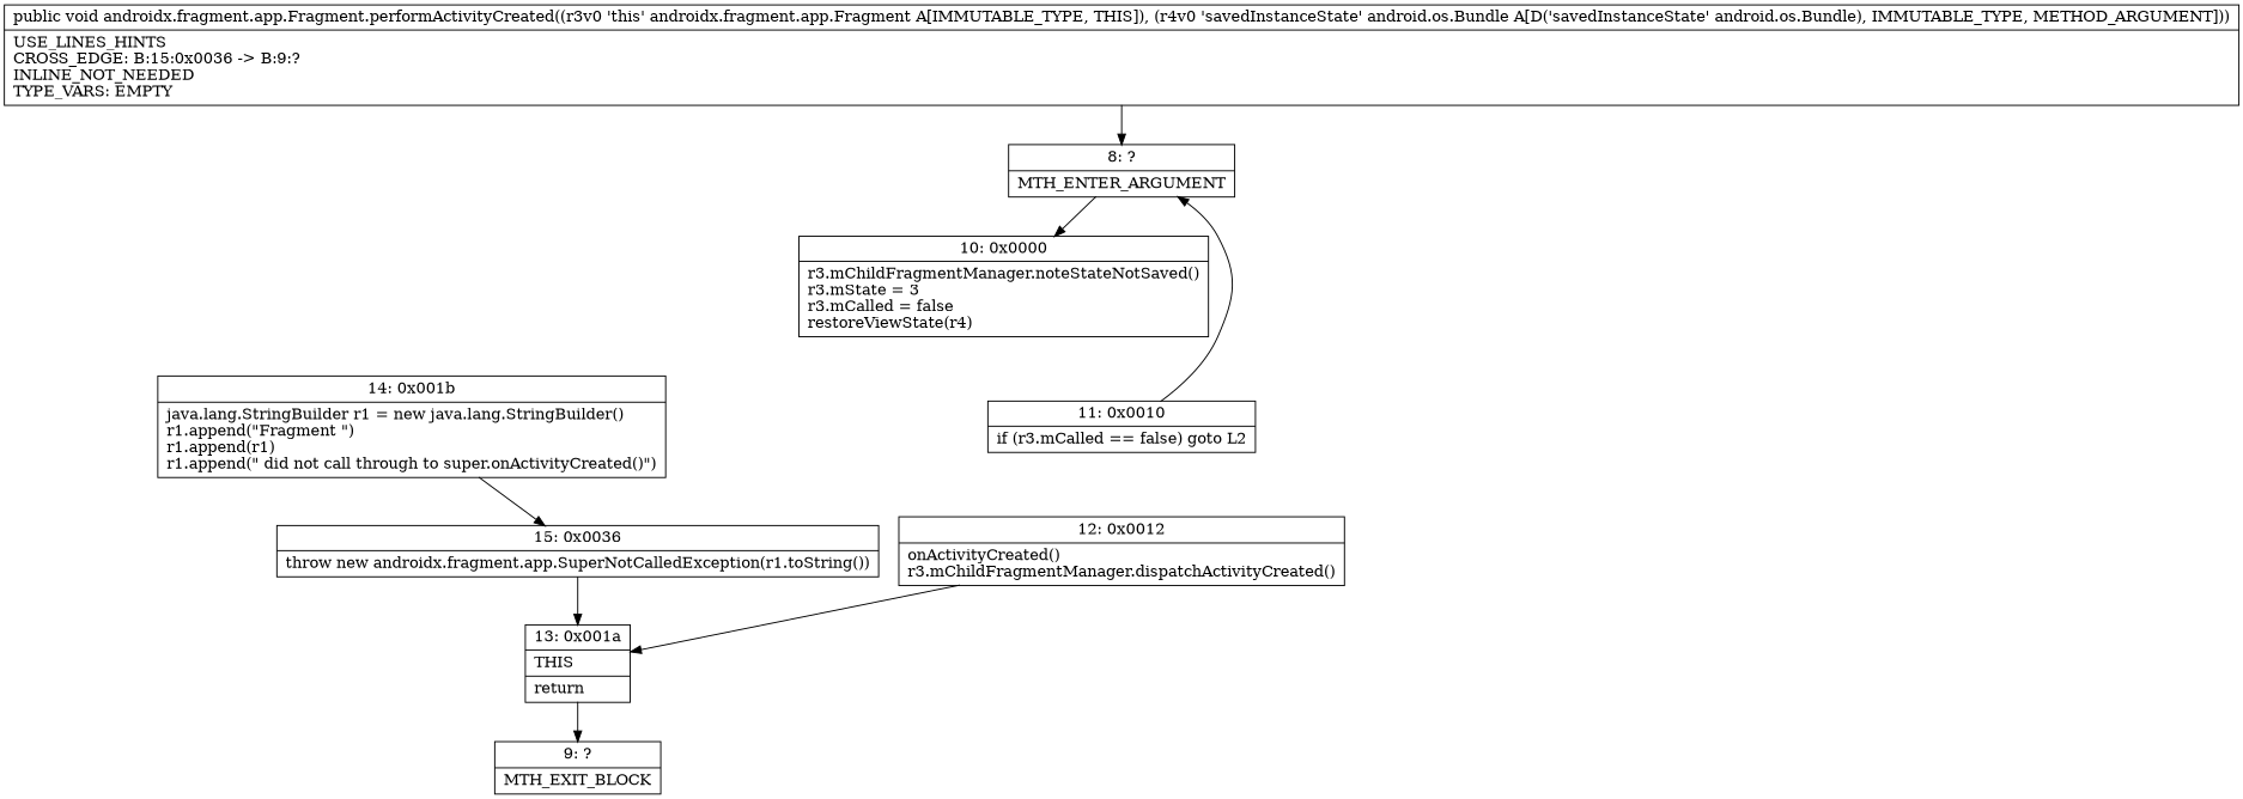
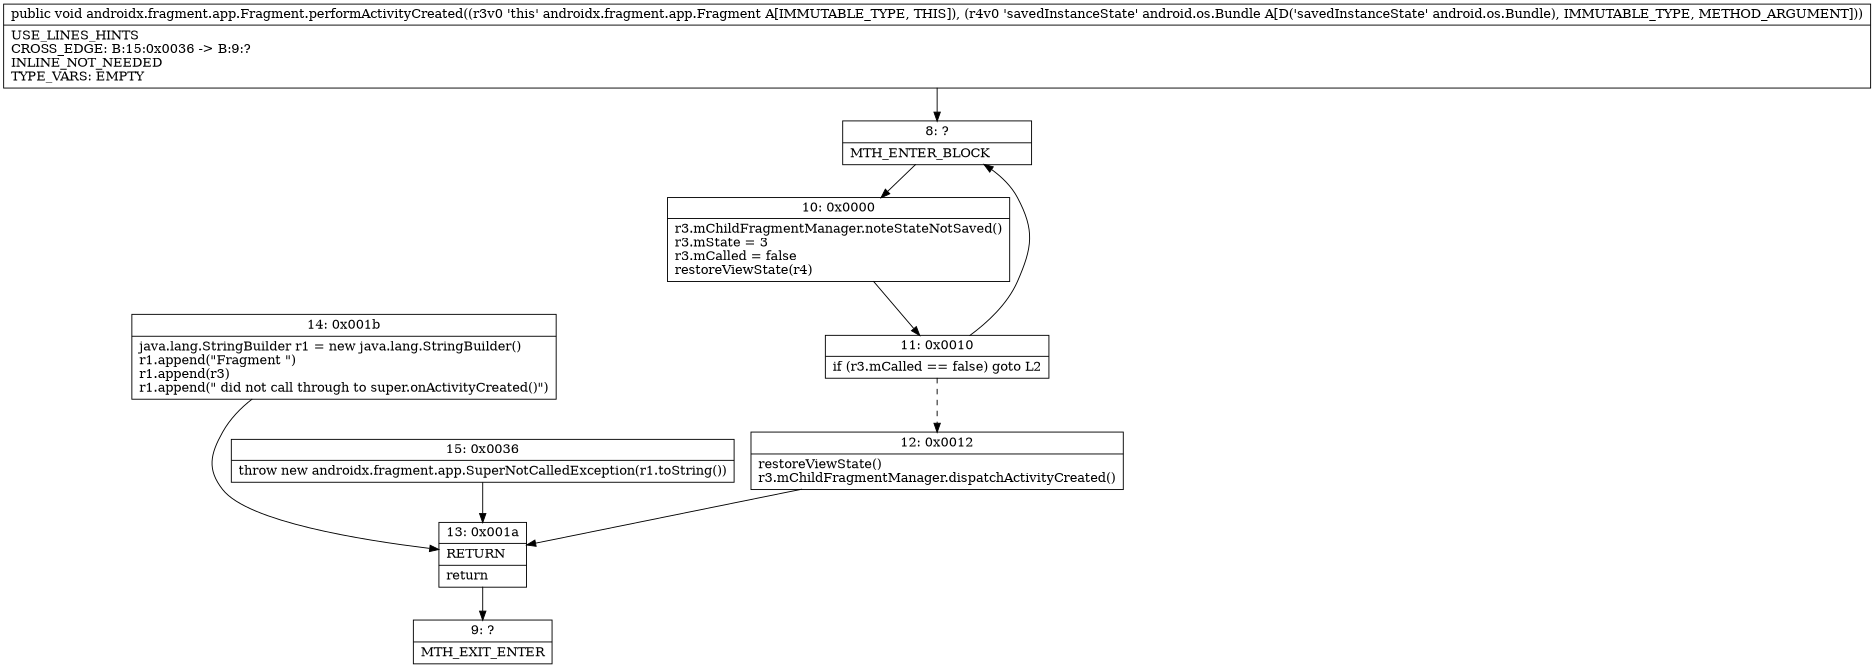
  digraph {
    node [shape=record]
-   n1 [label="{8\:\ ?|MTH_ENTER_ARGUMENT\l}"]
+   n1 [label="{8\:\ ?|MTH_ENTER_BLOCK\l}"]
    n2 [label="{10\:\ 0x0000|r3.mChildFragmentManager.noteStateNotSaved()\lr3.mState = 3\lr3.mCalled = false\lrestoreViewState(r4)\l}"]
    n3 [label="{11\:\ 0x0010|if (r3.mCalled == false) goto L2\l}"]
-   n4 [label="{12\:\ 0x0012|onActivityCreated()\lr3.mChildFragmentManager.dispatchActivityCreated()\l}"]
-   n5 [label="{13\:\ 0x001a|THIS\l|return\l}"]
-   n6 [label="{14\:\ 0x001b|java.lang.StringBuilder r1 = new java.lang.StringBuilder()\lr1.append(\"Fragment \")\lr1.append(r1)\lr1.append(\" did not call through to super.onActivityCreated()\")\l}"]
+   n4 [label="{12\:\ 0x0012|restoreViewState()\lr3.mChildFragmentManager.dispatchActivityCreated()\l}"]
+   n5 [label="{13\:\ 0x001a|RETURN\l|return\l}"]
+   n6 [label="{14\:\ 0x001b|java.lang.StringBuilder r1 = new java.lang.StringBuilder()\lr1.append(\"Fragment \")\lr1.append(r3)\lr1.append(\" did not call through to super.onActivityCreated()\")\l}"]
    n7 [label="{15\:\ 0x0036|throw new androidx.fragment.app.SuperNotCalledException(r1.toString())\l}"]
-   n8 [label="{9\:\ ?|MTH_EXIT_BLOCK\l}"]
+   n8 [label="{9\:\ ?|MTH_EXIT_ENTER\l}"]
    n9 [label="{public void androidx.fragment.app.Fragment.performActivityCreated((r3v0 'this' androidx.fragment.app.Fragment A[IMMUTABLE_TYPE, THIS]), (r4v0 'savedInstanceState' android.os.Bundle A[D('savedInstanceState' android.os.Bundle), IMMUTABLE_TYPE, METHOD_ARGUMENT]))  | USE_LINES_HINTS\lCROSS_EDGE: B:15:0x0036 \-\> B:9:?\lINLINE_NOT_NEEDED\lTYPE_VARS: EMPTY\l}"]
    n1 -> n2
+   n2 -> n3
    n3 -> n1
+   n3 -> n4 [style=dashed]
    n4 -> n5
    n5 -> n8
-   n6 -> n7
+   n6 -> n5
    n7 -> n5
    n9 -> n1
  }
